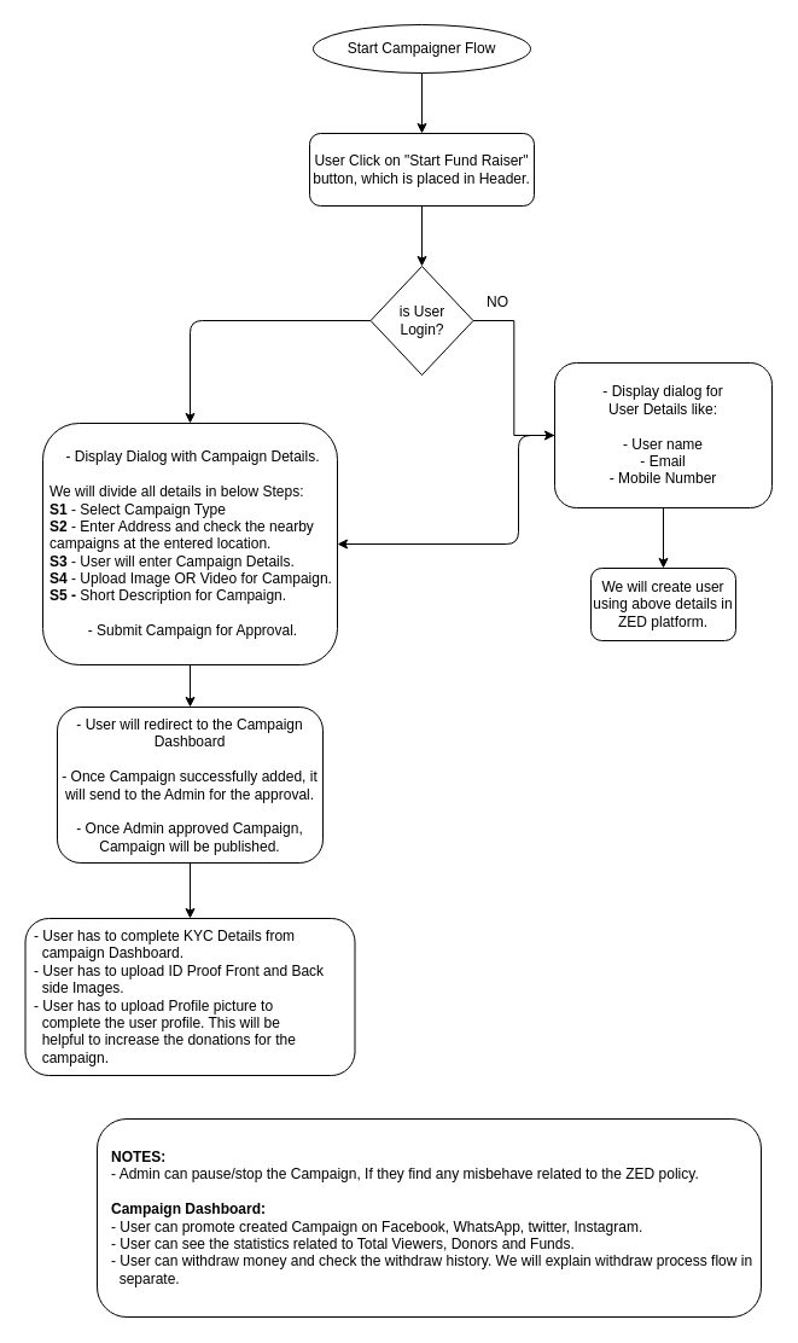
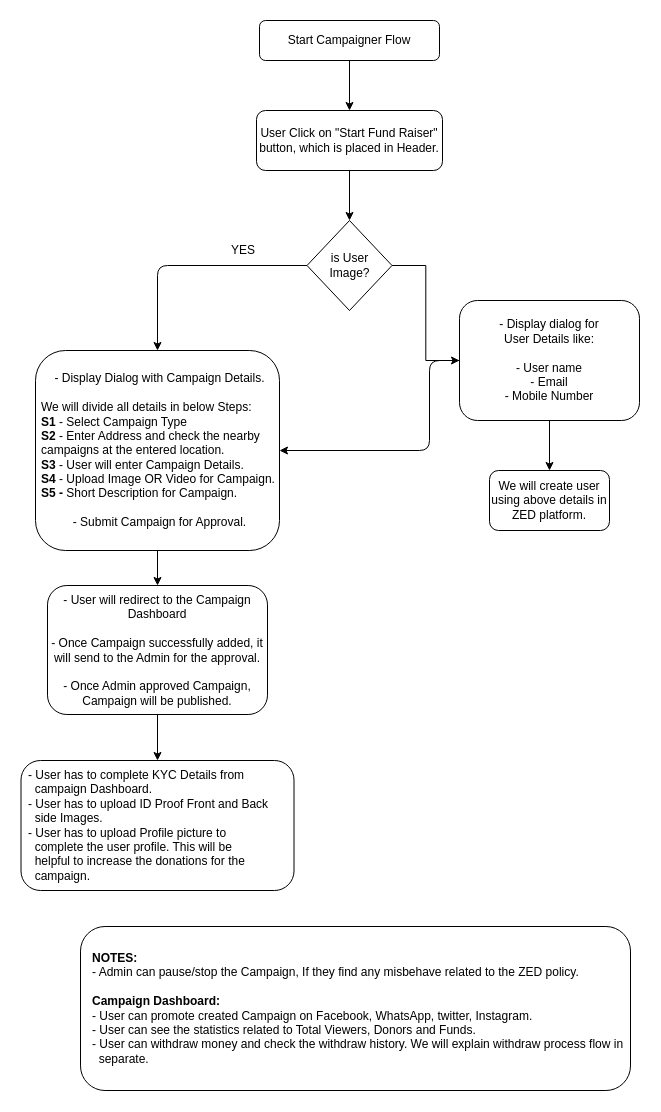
  <mxCell id="0" />
  <mxCell id="1" parent="0" />
  <mxCell id="2" value="" style="edgeStyle=orthogonalEdgeStyle;rounded=0;orthogonalLoop=1;jettySize=auto;html=1;" parent="1" source="3" target="20" edge="1"><mxGeometry relative="1" as="geometry" /></mxCell>
- <mxCell id="3" value="Start Campaigner Flow" style="ellipse;whiteSpace=wrap;html=1;" parent="1" vertex="1"><mxGeometry x="259" y="20" width="180" height="40" as="geometry" /></mxCell>
+ <mxCell id="3" value="Start Campaigner Flow" style="rounded=1;whiteSpace=wrap;html=1;" parent="1" vertex="1"><mxGeometry x="259" y="20" width="180" height="40" as="geometry" /></mxCell>
  <mxCell id="4" value="" style="edgeStyle=orthogonalEdgeStyle;rounded=0;orthogonalLoop=1;jettySize=auto;html=1;" parent="1" source="5" target="10" edge="1"><mxGeometry relative="1" as="geometry" /></mxCell>
- <mxCell id="5" value="is User &lt;br&gt;Login?" style="rhombus;whiteSpace=wrap;html=1;" parent="1" vertex="1"><mxGeometry x="306.5" y="220" width="85" height="90" as="geometry" /></mxCell>
+ <mxCell id="5" value="is User &lt;br&gt;Image?" style="rhombus;whiteSpace=wrap;html=1;" parent="1" vertex="1"><mxGeometry x="306.5" y="220" width="85" height="90" as="geometry" /></mxCell>
  <mxCell id="6" value="" style="edgeStyle=orthogonalEdgeStyle;rounded=0;orthogonalLoop=1;jettySize=auto;html=1;" parent="1" source="7" target="14" edge="1"><mxGeometry relative="1" as="geometry" /></mxCell>
  <mxCell id="7" value="- Display Dialog with Campaign Details.&lt;br&gt;&lt;br&gt;&lt;div style=&quot;text-align: left&quot;&gt;&lt;span&gt;We will divide all details in below Steps:&lt;/span&gt;&lt;/div&gt;&lt;div style=&quot;text-align: left&quot;&gt;&lt;b&gt;S1&lt;/b&gt;&lt;span&gt; - Select Campaign Type&lt;/span&gt;&lt;/div&gt;&lt;b&gt;&lt;div style=&quot;text-align: left&quot;&gt;&lt;b&gt;S2&lt;/b&gt;&lt;span style=&quot;font-weight: normal&quot;&gt; - Enter Address and check the nearby campaigns at the entered location.&amp;nbsp;&amp;nbsp;&lt;/span&gt;&lt;/div&gt;&lt;/b&gt;&lt;b&gt;&lt;div style=&quot;text-align: left&quot;&gt;&lt;b&gt;S3&lt;/b&gt;&lt;span style=&quot;font-weight: normal&quot;&gt;&amp;nbsp;- User will enter Campaign Details.&lt;/span&gt;&lt;/div&gt;&lt;/b&gt;&lt;b&gt;&lt;div style=&quot;text-align: left&quot;&gt;&lt;b&gt;S4&lt;/b&gt;&lt;span style=&quot;font-weight: normal&quot;&gt; - Upload Image OR Video for Campaign.&lt;/span&gt;&lt;/div&gt;&lt;/b&gt;&lt;b&gt;&lt;div style=&quot;text-align: left&quot;&gt;&lt;b&gt;S5 - &lt;/b&gt;&lt;span style=&quot;font-weight: normal&quot;&gt;Short Description for Campaign.&lt;/span&gt;&lt;/div&gt;&lt;/b&gt;&lt;div style=&quot;text-align: left&quot;&gt;&lt;br&gt;&lt;/div&gt;- Submit Campaign for Approval." style="rounded=1;whiteSpace=wrap;html=1;spacingLeft=5;" parent="1" vertex="1"><mxGeometry x="35" y="350" width="244" height="200" as="geometry" /></mxCell>
  <mxCell id="8" value="" style="endArrow=classic;html=1;exitX=0;exitY=0.5;exitDx=0;exitDy=0;entryX=0.5;entryY=0;entryDx=0;entryDy=0;" parent="1" source="5" target="7" edge="1"><mxGeometry width="50" height="50" relative="1" as="geometry"><mxPoint x="339" y="390" as="sourcePoint" /><mxPoint x="389" y="340" as="targetPoint" /><Array as="points"><mxPoint x="157" y="265" /></Array></mxGeometry></mxCell>
  <mxCell id="9" value="" style="edgeStyle=orthogonalEdgeStyle;rounded=0;orthogonalLoop=1;jettySize=auto;html=1;" parent="1" source="10" target="11" edge="1"><mxGeometry relative="1" as="geometry" /></mxCell>
  <mxCell id="10" value="- Display dialog for &lt;br&gt;User Details like:&lt;br&gt;&lt;br&gt;- User name&lt;br&gt;- Email&lt;br&gt;- Mobile Number" style="rounded=1;whiteSpace=wrap;html=1;" parent="1" vertex="1"><mxGeometry x="459" y="300" width="180" height="120" as="geometry" /></mxCell>
  <mxCell id="11" value="We will create user using above details in ZED platform." style="rounded=1;whiteSpace=wrap;html=1;" parent="1" vertex="1"><mxGeometry x="489" y="470" width="120" height="60" as="geometry" /></mxCell>
  <mxCell id="12" value="" style="endArrow=classic;html=1;exitX=0;exitY=0.5;exitDx=0;exitDy=0;entryX=1;entryY=0.5;entryDx=0;entryDy=0;" parent="1" source="10" target="7" edge="1"><mxGeometry width="50" height="50" relative="1" as="geometry"><mxPoint x="379" y="450" as="sourcePoint" /><mxPoint x="429" y="400" as="targetPoint" /><Array as="points"><mxPoint x="429" y="360" /><mxPoint x="429" y="450" /></Array></mxGeometry></mxCell>
  <mxCell id="13" value="" style="edgeStyle=orthogonalEdgeStyle;rounded=0;orthogonalLoop=1;jettySize=auto;html=1;" parent="1" source="14" target="15" edge="1"><mxGeometry relative="1" as="geometry" /></mxCell>
  <mxCell id="14" value="- User will redirect to the Campaign Dashboard&lt;br&gt;&lt;br&gt;- Once Campaign successfully added, it will send to the Admin for the approval.&lt;br&gt;&lt;br&gt;- Once Admin approved Campaign, Campaign will be published." style="rounded=1;whiteSpace=wrap;html=1;" parent="1" vertex="1"><mxGeometry x="47" y="585" width="220" height="129" as="geometry" /></mxCell>
  <mxCell id="15" value="- User has to complete KYC Details from &lt;br&gt;&amp;nbsp; campaign Dashboard.&lt;br&gt;- User has to upload ID Proof Front and Back &lt;br&gt;&amp;nbsp; side Images.&lt;br&gt;- User has to upload Profile picture to &lt;br&gt;&amp;nbsp; complete the user profile. This will be &lt;br&gt;&amp;nbsp; helpful to increase the donations for the &lt;br&gt;&amp;nbsp; campaign." style="rounded=1;whiteSpace=wrap;html=1;align=left;spacingLeft=5;" parent="1" vertex="1"><mxGeometry x="20.5" y="760" width="273" height="130" as="geometry" /></mxCell>
  <mxCell id="16" value="&lt;b&gt;NOTES:&lt;/b&gt;&lt;br&gt;- Admin can pause/stop the Campaign, If they find any misbehave related to the ZED policy.&lt;br&gt;&lt;br&gt;&lt;b&gt;Campaign Dashboard:&lt;/b&gt;&lt;br&gt;-&lt;b&gt; &lt;/b&gt;User can promote created Campaign on Facebook, WhatsApp, twitter, Instagram.&lt;br&gt;- User can see the statistics related to Total Viewers, Donors and Funds.&lt;br&gt;- User can withdraw money and check the withdraw history. We will explain withdraw process flow in &lt;br&gt;&amp;nbsp; separate." style="rounded=1;whiteSpace=wrap;html=1;align=left;spacingLeft=10;" parent="1" vertex="1"><mxGeometry x="80" y="926" width="550" height="164" as="geometry" /></mxCell>
- <mxCell id="18" value="NO" style="text;html=1;strokeColor=none;fillColor=none;align=center;verticalAlign=middle;whiteSpace=wrap;rounded=0;" parent="1" vertex="1"><mxGeometry x="391.5" y="240" width="40" height="20" as="geometry" /></mxCell>
+ <mxCell id="17" value="YES" style="text;html=1;strokeColor=none;fillColor=none;align=center;verticalAlign=middle;whiteSpace=wrap;rounded=0;" parent="1" vertex="1"><mxGeometry x="223" y="240" width="40" height="20" as="geometry" /></mxCell>
  <mxCell id="19" value="" style="edgeStyle=orthogonalEdgeStyle;rounded=0;orthogonalLoop=1;jettySize=auto;html=1;" parent="1" source="20" target="5" edge="1"><mxGeometry relative="1" as="geometry" /></mxCell>
  <mxCell id="20" value="User Click on &quot;Start Fund Raiser&quot; button, which is placed in Header." style="rounded=1;whiteSpace=wrap;html=1;" parent="1" vertex="1"><mxGeometry x="256" y="110" width="186" height="60" as="geometry" /></mxCell>
